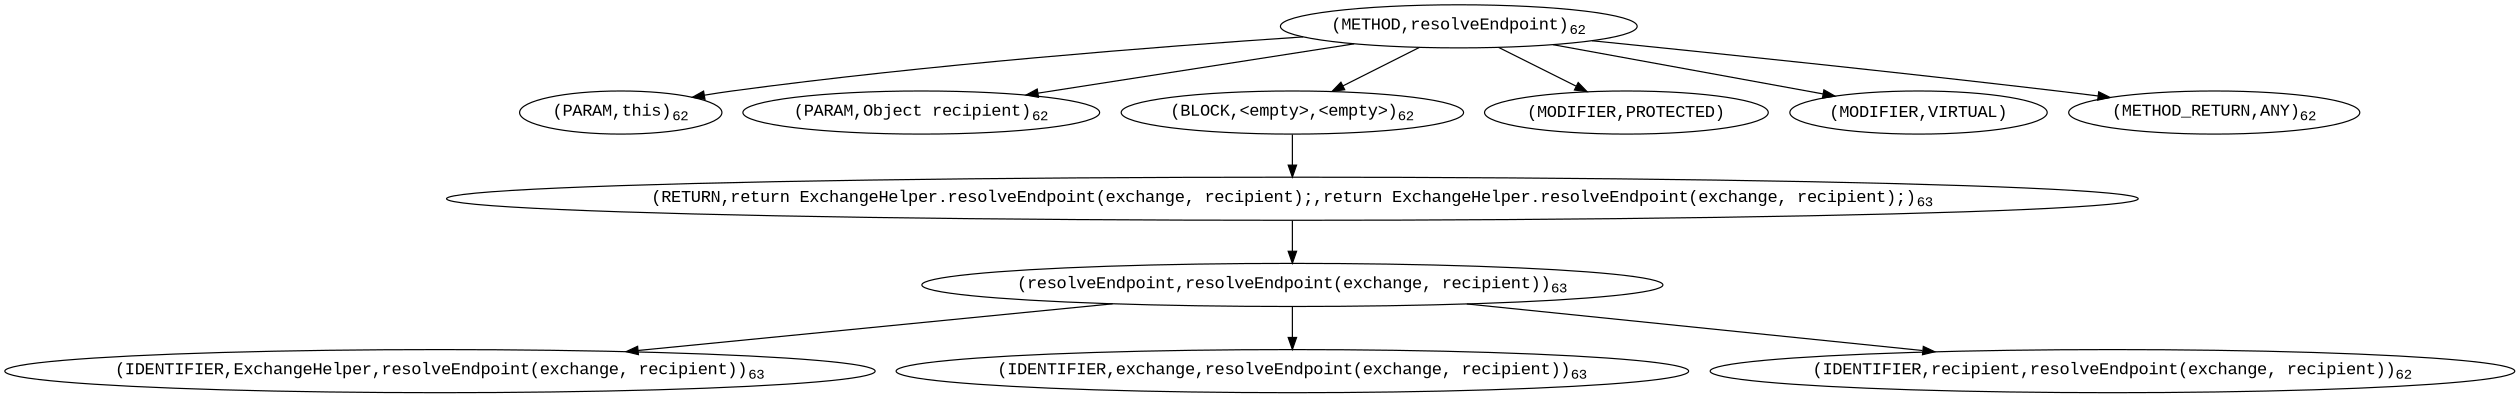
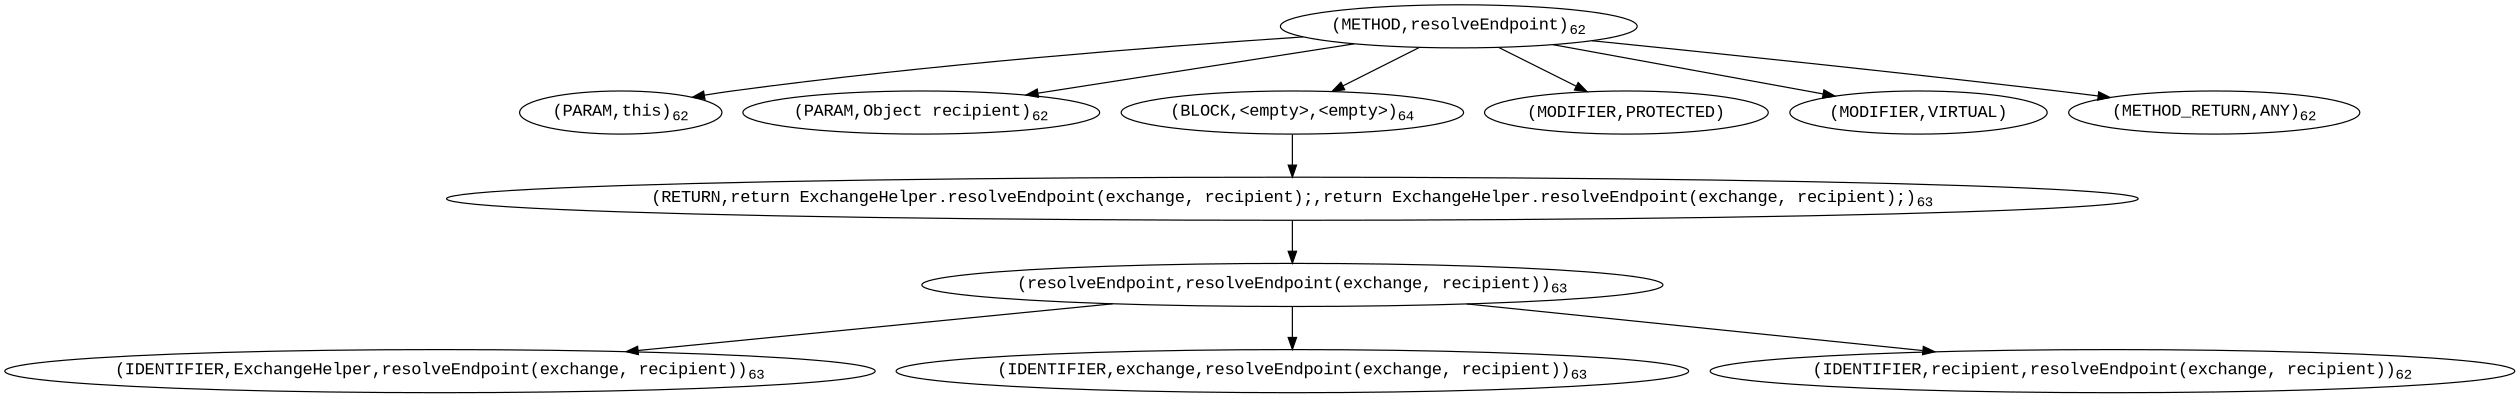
  digraph {
    fontname="Liberation Mono"
    node [fontname="Liberation Mono"]
    edge [fontname="Liberation Mono"]
    n1 [label=<(METHOD,resolveEndpoint)<SUB>62</SUB>>]
    n2 [label=<(PARAM,this)<SUB>62</SUB>>]
    n3 [label=<(PARAM,Object recipient)<SUB>62</SUB>>]
-   n4 [label=<(BLOCK,&lt;empty&gt;,&lt;empty&gt;)<SUB>62</SUB>>]
+   n4 [label=<(BLOCK,&lt;empty&gt;,&lt;empty&gt;)<SUB>64</SUB>>]
    n5 [label=<(MODIFIER,PROTECTED)>]
    n6 [label=<(MODIFIER,VIRTUAL)>]
    n7 [label=<(METHOD_RETURN,ANY)<SUB>62</SUB>>]
    n8 [label=<(RETURN,return ExchangeHelper.resolveEndpoint(exchange, recipient);,return ExchangeHelper.resolveEndpoint(exchange, recipient);)<SUB>63</SUB>>]
    n9 [label=<(resolveEndpoint,resolveEndpoint(exchange, recipient))<SUB>63</SUB>>]
    n10 [label=<(IDENTIFIER,ExchangeHelper,resolveEndpoint(exchange, recipient))<SUB>63</SUB>>]
    n11 [label=<(IDENTIFIER,exchange,resolveEndpoint(exchange, recipient))<SUB>63</SUB>>]
    n12 [label=<(IDENTIFIER,recipient,resolveEndpoint(exchange, recipient))<SUB>62</SUB>>]
    n1 -> n2
    n1 -> n3
    n1 -> n4
    n1 -> n5
    n1 -> n6
    n1 -> n7
    n4 -> n8
    n8 -> n9
    n9 -> n10
    n9 -> n11
    n9 -> n12
  }
